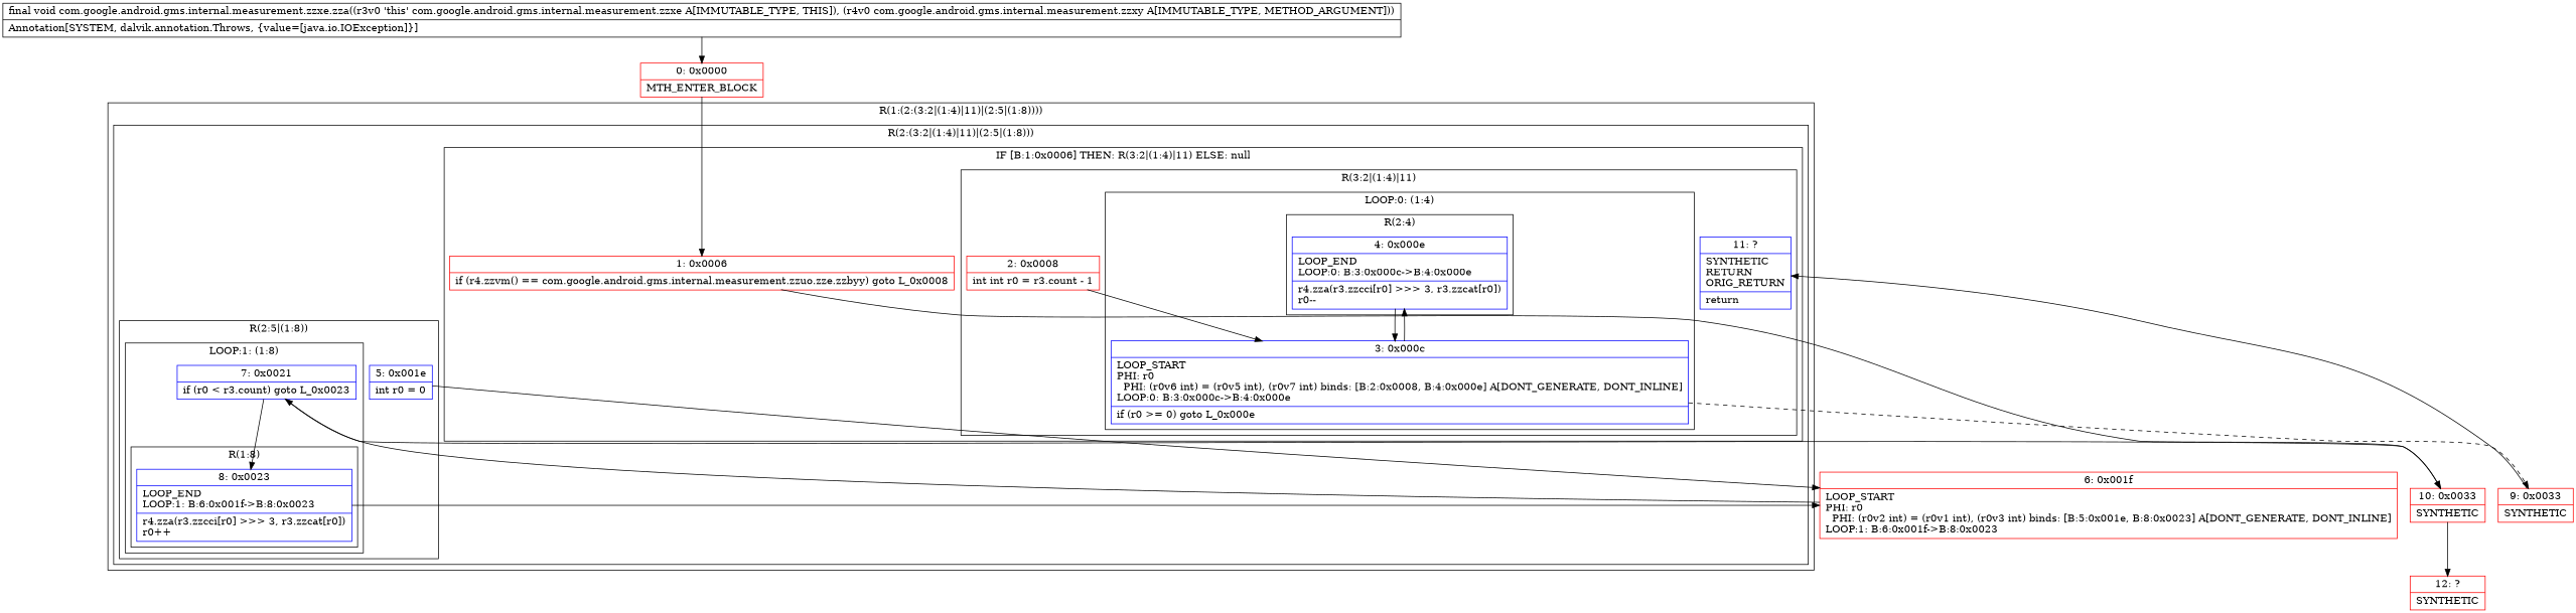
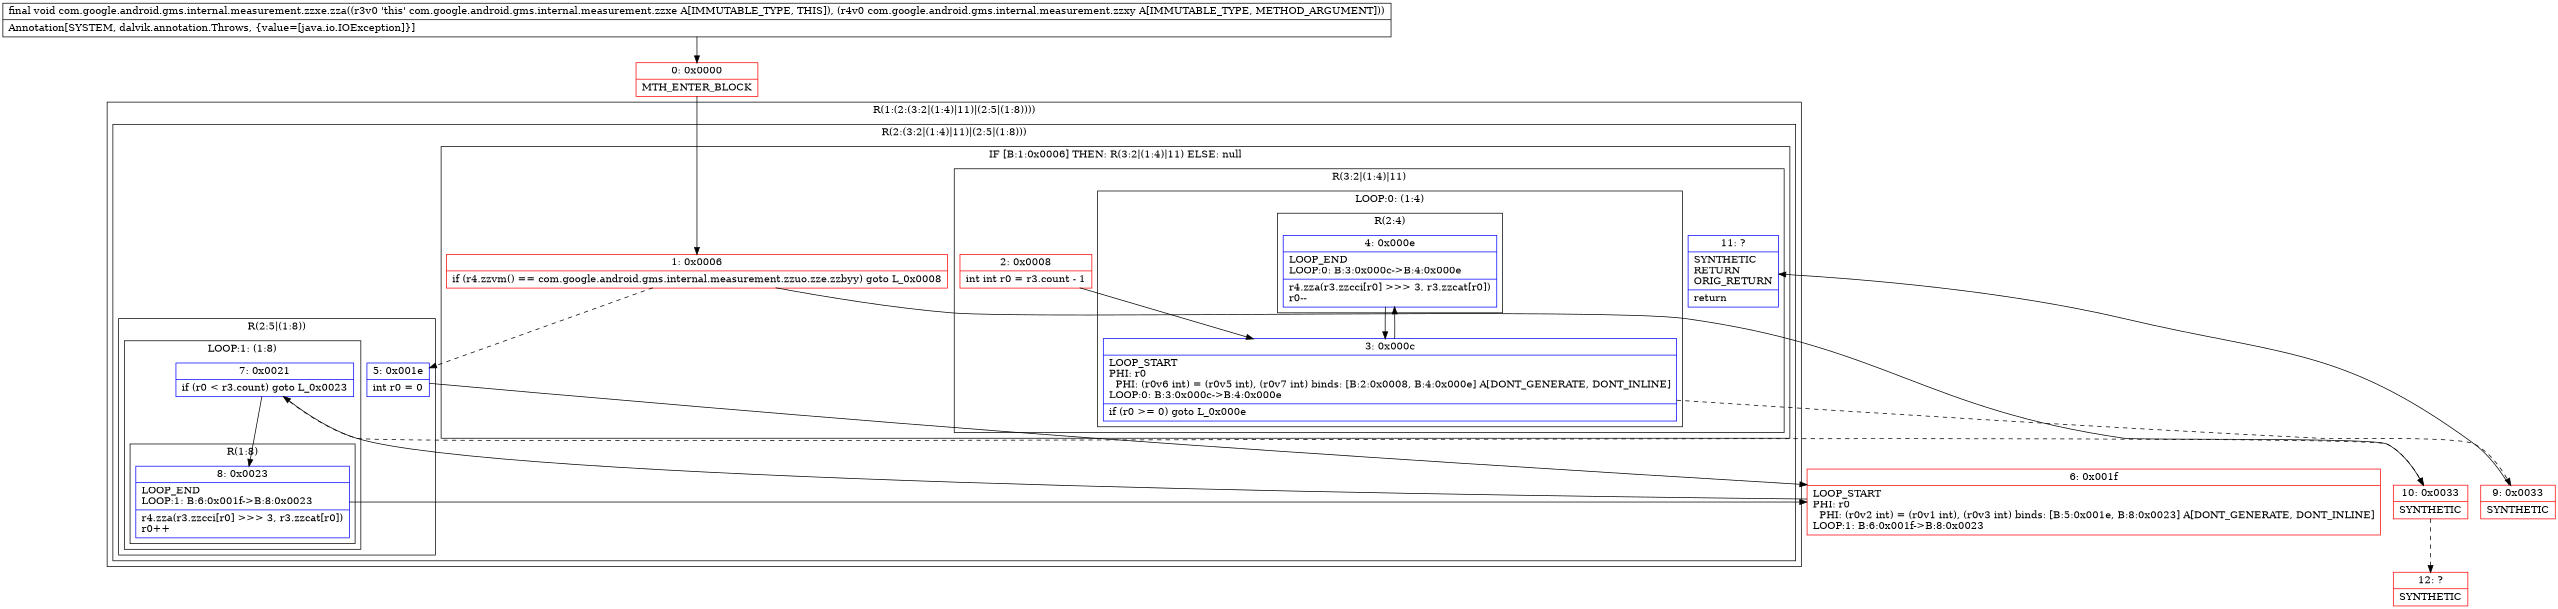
  digraph {
    node [color=red shape=record]
    n1 [color=blue label="{4\:\ 0x000e|LOOP_END\lLOOP:0: B:3:0x000c\-\>B:4:0x000e\l|r4.zza(r3.zzcci[r0] \>\>\> 3, r3.zzcat[r0])\lr0\-\-\l}"]
    n2 [color=blue label="{3\:\ 0x000c|LOOP_START\lPHI: r0 \l  PHI: (r0v6 int) = (r0v5 int), (r0v7 int) binds: [B:2:0x0008, B:4:0x000e] A[DONT_GENERATE, DONT_INLINE]\lLOOP:0: B:3:0x000c\-\>B:4:0x000e\l|if (r0 \>= 0) goto L_0x000e\l}"]
    n3 [label="{2\:\ 0x0008|int int r0 = r3.count \- 1\l}"]
    n4 [color=blue label="{11\:\ ?|SYNTHETIC\lRETURN\lORIG_RETURN\l|return\l}"]
    n5 [label="{1\:\ 0x0006|if (r4.zzvm() == com.google.android.gms.internal.measurement.zzuo.zze.zzbyy) goto L_0x0008\l}"]
    n6 [color=blue label="{8\:\ 0x0023|LOOP_END\lLOOP:1: B:6:0x001f\-\>B:8:0x0023\l|r4.zza(r3.zzcci[r0] \>\>\> 3, r3.zzcat[r0])\lr0++\l}"]
    n7 [color=blue label="{7\:\ 0x0021|if (r0 \< r3.count) goto L_0x0023\l}"]
    n8 [color=blue label="{5\:\ 0x001e|int r0 = 0\l}"]
    n9 [label="{9\:\ 0x0033|SYNTHETIC\l}"]
    n10 [label="{10\:\ 0x0033|SYNTHETIC\l}"]
    n11 [label="{6\:\ 0x001f|LOOP_START\lPHI: r0 \l  PHI: (r0v2 int) = (r0v1 int), (r0v3 int) binds: [B:5:0x001e, B:8:0x0023] A[DONT_GENERATE, DONT_INLINE]\lLOOP:1: B:6:0x001f\-\>B:8:0x0023\l}"]
    n12 [label="{12\:\ ?|SYNTHETIC\l}"]
    n13 [label="{0\:\ 0x0000|MTH_ENTER_BLOCK\l}"]
    n14 [label="{final void com.google.android.gms.internal.measurement.zzxe.zza((r3v0 'this' com.google.android.gms.internal.measurement.zzxe A[IMMUTABLE_TYPE, THIS]), (r4v0 com.google.android.gms.internal.measurement.zzxy A[IMMUTABLE_TYPE, METHOD_ARGUMENT]))  | Annotation[SYSTEM, dalvik.annotation.Throws, \{value=[java.io.IOException]\}]\l}" color=""]
    subgraph cluster_1 {
      label="R(1:(2:(3:2|(1:4)|11)|(2:5|(1:8))))"
      subgraph cluster_2 {
        label="R(2:(3:2|(1:4)|11)|(2:5|(1:8)))"
        subgraph cluster_3 {
          label="IF [B:1:0x0006] THEN: R(3:2|(1:4)|11) ELSE: null"
          n5
          subgraph cluster_4 {
            label="R(3:2|(1:4)|11)"
            n3
            n4
            subgraph cluster_5 {
              label="LOOP:0: (1:4)"
              n2
              subgraph cluster_6 {
                label="R(2:4)"
                n1
              }
            }
          }
        }
        subgraph cluster_7 {
          label="R(2:5|(1:8))"
          n8
          subgraph cluster_8 {
            label="LOOP:1: (1:8)"
            n7
            subgraph cluster_9 {
              label="R(1:8)"
              n6
            }
          }
        }
      }
    }
    n1 -> n2
    n2 -> n1
    n2 -> n9 [style=dashed]
    n3 -> n2
+   n5 -> n8 [style=dashed]
    n5 -> n10
    n6 -> n11
    n7 -> n6
-   n7 -> n10 [style=solid]
+   n7 -> n10 [style=dashed]
    n8 -> n11
    n9 -> n4
-   n10 -> n12
+   n10 -> n12 [style=dashed]
    n11 -> n7
    n13 -> n5
    n14 -> n13
  }
